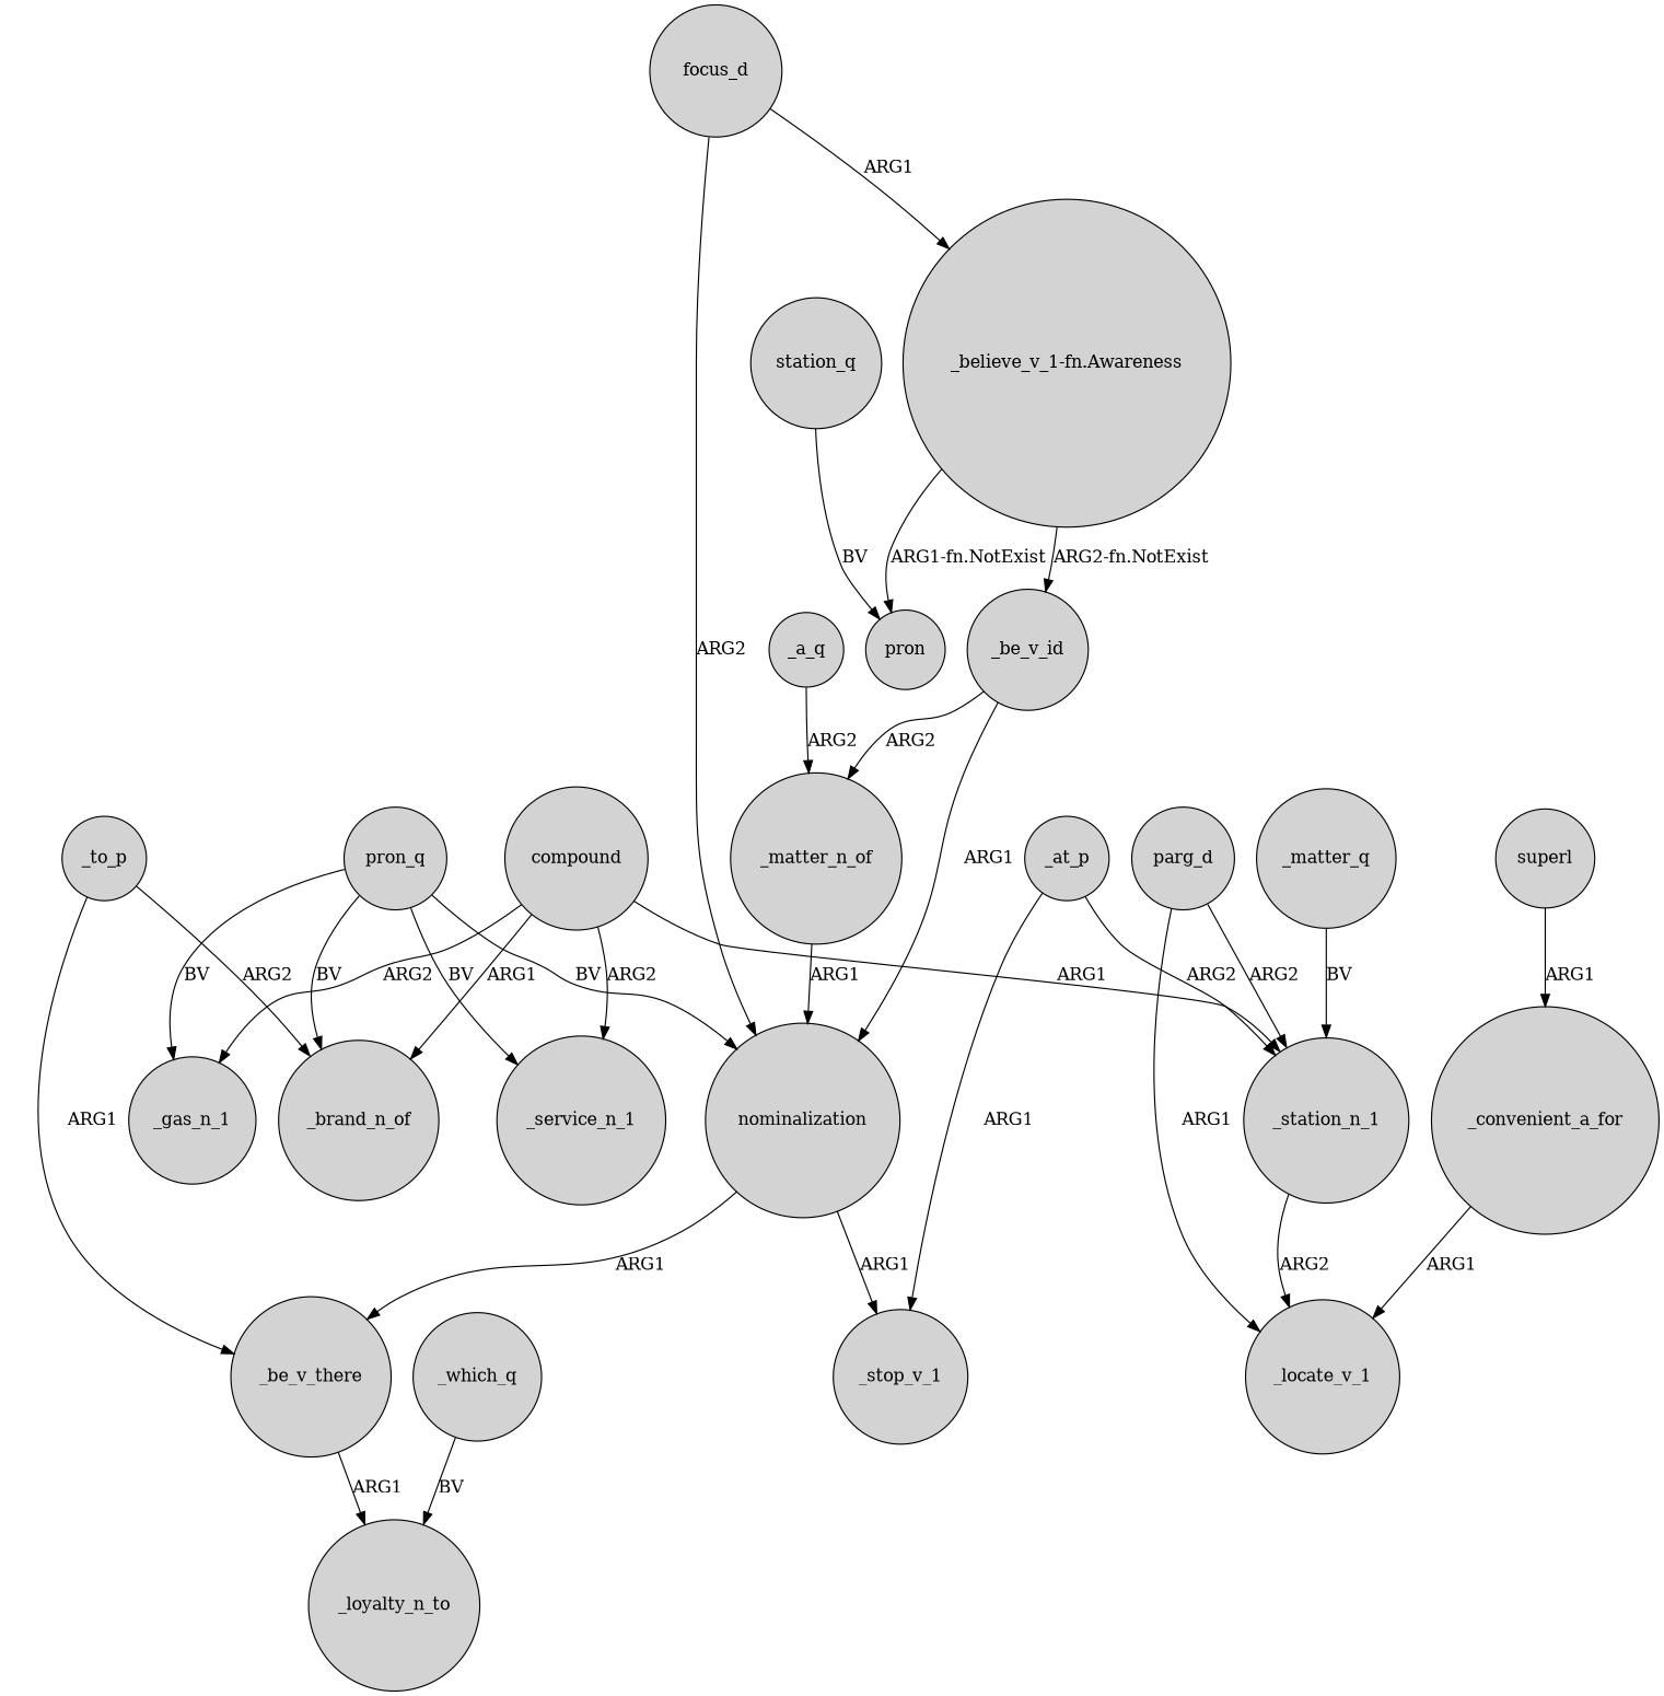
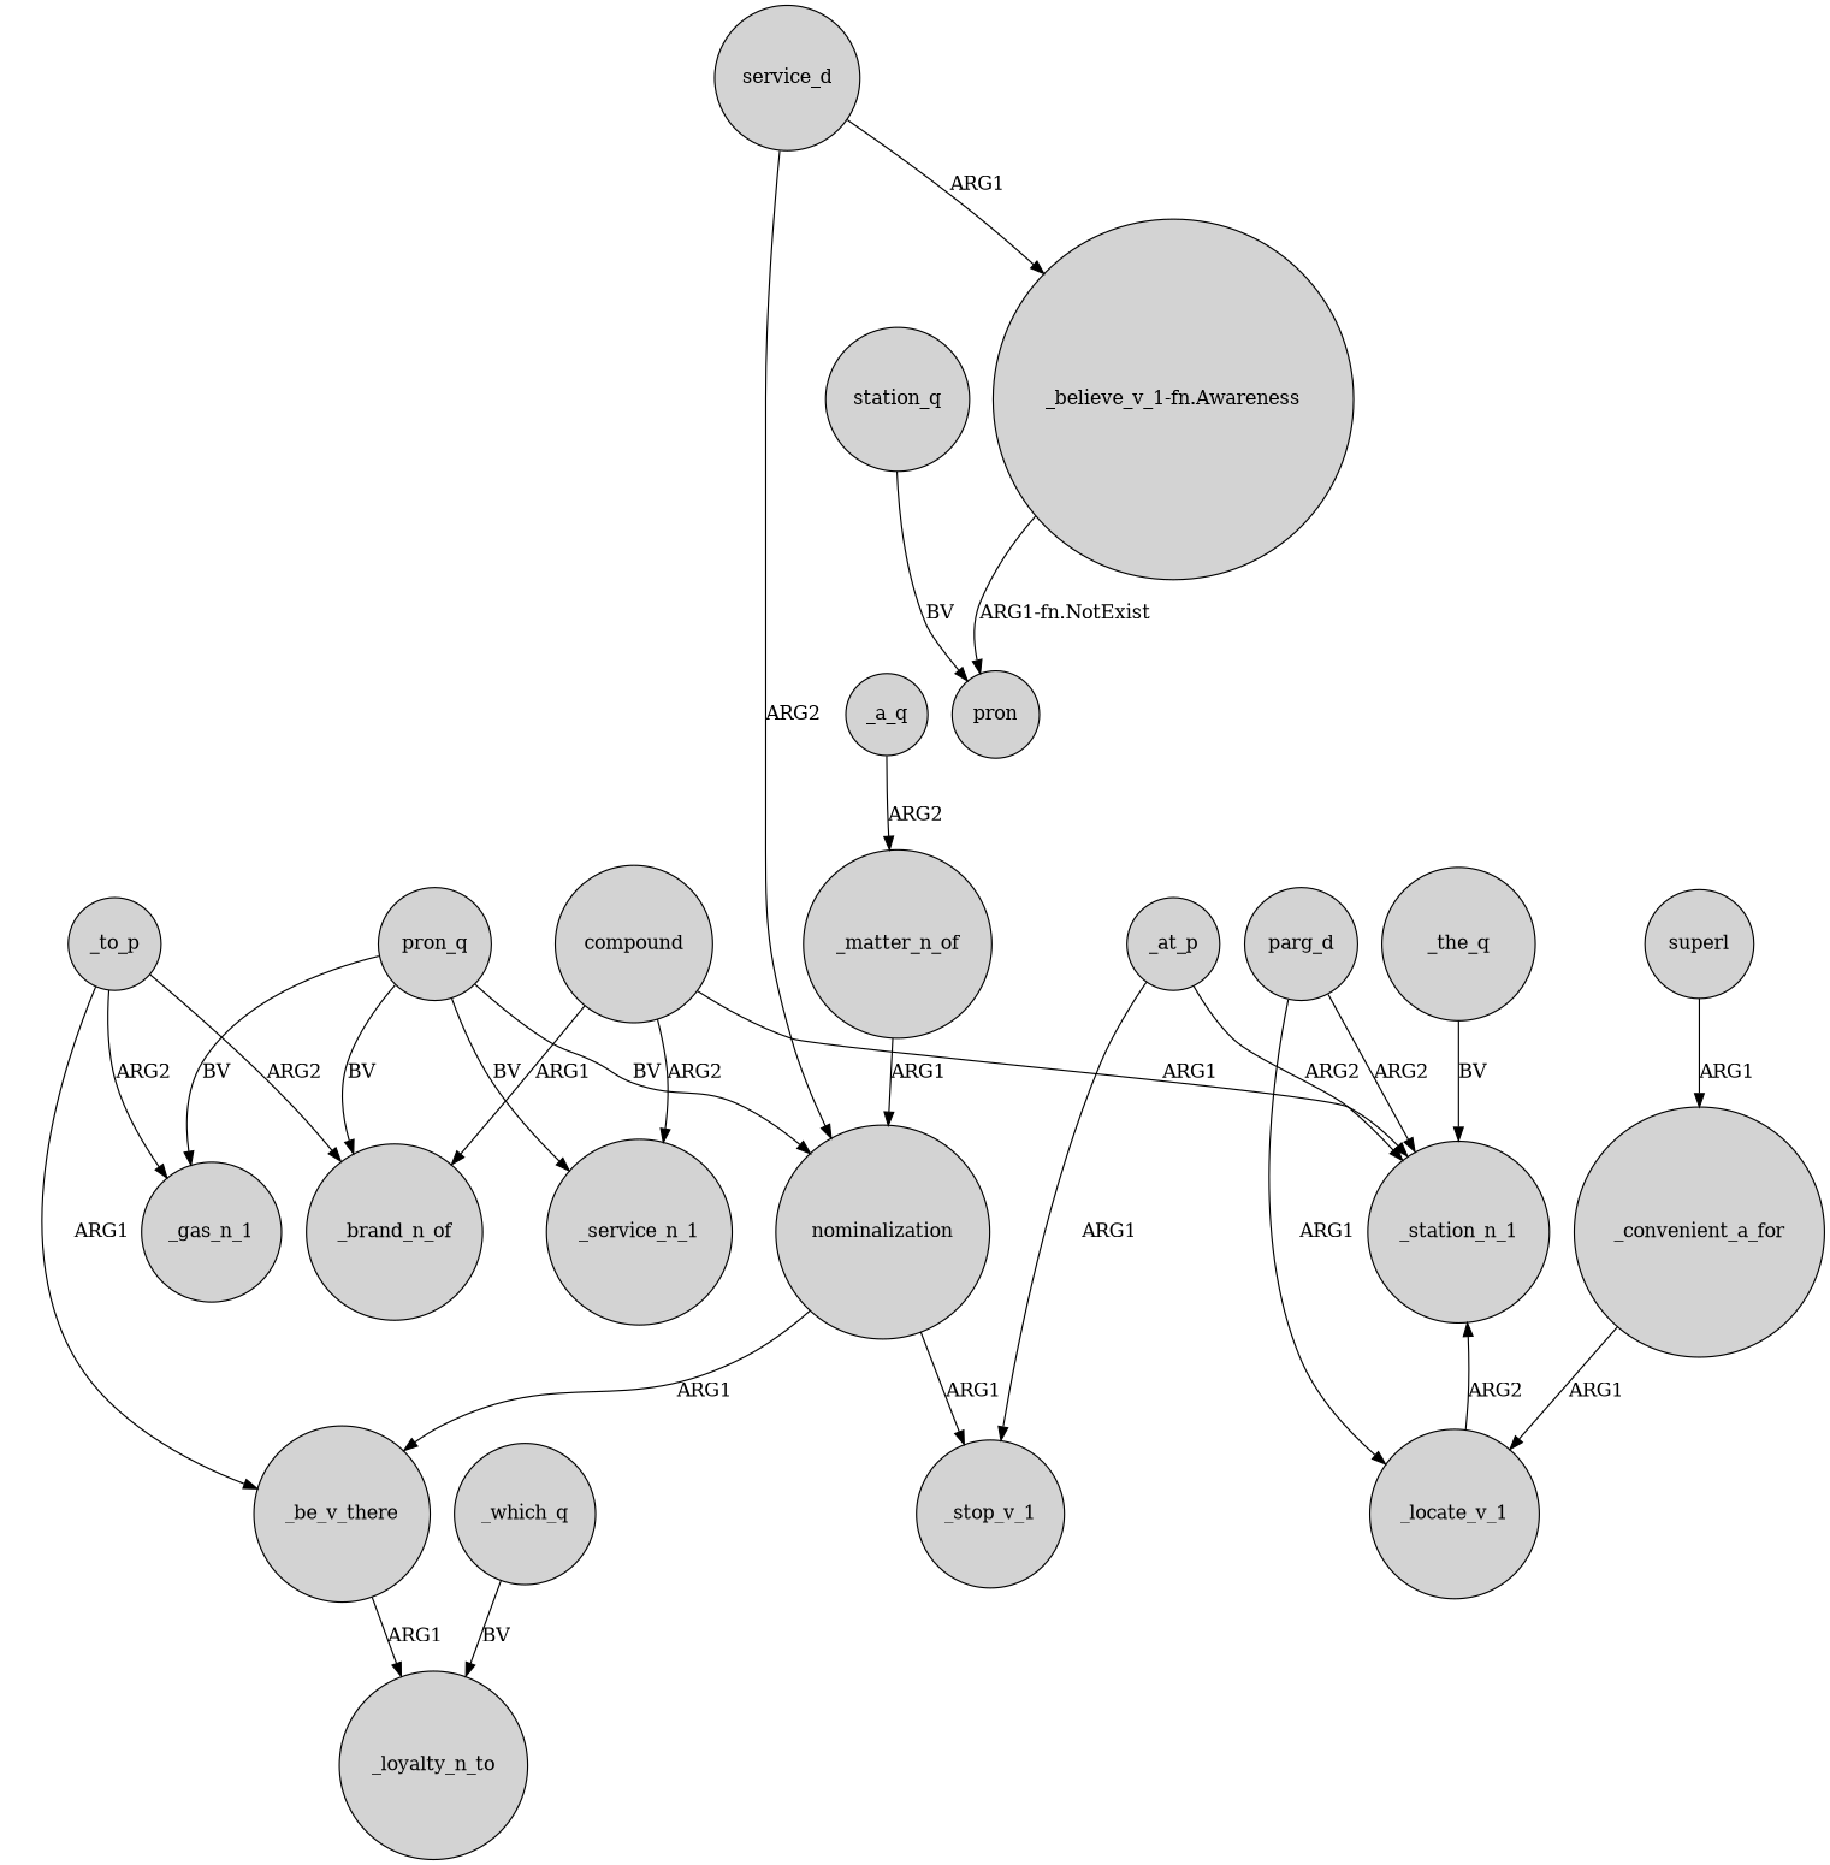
  digraph {
    node [shape=circle style=filled]
    _to_p
    _brand_n_of
    _be_v_there
    _loyalty_n_to
    compound
    _service_n_1
    _station_n_1
    _gas_n_1
    "_believe_v_1-fn.Awareness"
-   _be_v_id
    pron
    nominalization
    _matter_n_of
    _stop_v_1
    _which_q
    parg_d
    _locate_v_1
    _at_p
    superl
    _convenient_a_for
-   _the_q [label=_matter_q]
-   focus_d
+   _the_q
+   focus_d [label=service_d]
    n23 [label=station_q]
    n24 [label=pron_q]
    _a_q
    _to_p -> _brand_n_of [label=ARG2]
    _to_p -> _be_v_there [label=ARG1]
    _be_v_there -> _loyalty_n_to [label=ARG1]
    compound -> _brand_n_of [label=ARG1]
    compound -> _service_n_1 [label=ARG2]
    compound -> _station_n_1 [label=ARG1]
-   compound -> _gas_n_1 [label=ARG2]
-   "_believe_v_1-fn.Awareness" -> _be_v_id [label="ARG2-fn.NotExist"]
+   _to_p -> _gas_n_1 [label=ARG2]
    "_believe_v_1-fn.Awareness" -> pron [label="ARG1-fn.NotExist"]
-   _be_v_id -> nominalization [label=ARG1]
-   _be_v_id -> _matter_n_of [label=ARG2]
    nominalization -> _be_v_there [label=ARG1]
    nominalization -> _stop_v_1 [label=ARG1]
    _matter_n_of -> nominalization [label=ARG1]
    _which_q -> _loyalty_n_to [label=BV]
    parg_d -> _station_n_1 [label=ARG2]
    parg_d -> _locate_v_1 [label=ARG1]
-   _station_n_1 -> _locate_v_1 [label=ARG2]
+   _locate_v_1 -> _station_n_1 [label=ARG2]
    _at_p -> _station_n_1 [label=ARG2]
    _at_p -> _stop_v_1 [label=ARG1]
    superl -> _convenient_a_for [label=ARG1]
    _convenient_a_for -> _locate_v_1 [label=ARG1]
    _the_q -> _station_n_1 [label=BV]
    focus_d -> "_believe_v_1-fn.Awareness" [label=ARG1]
    focus_d -> nominalization [label=ARG2]
    n23 -> pron [label=BV]
    n24 -> _brand_n_of [label=BV]
    n24 -> _service_n_1 [label=BV]
    n24 -> _gas_n_1 [label=BV]
    n24 -> nominalization [label=BV]
    _a_q -> _matter_n_of [label=ARG2]
  }
